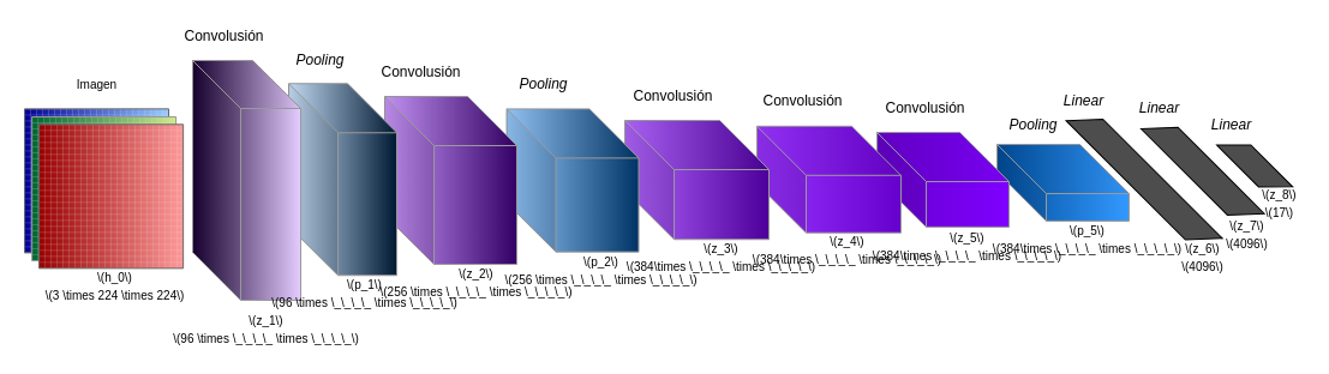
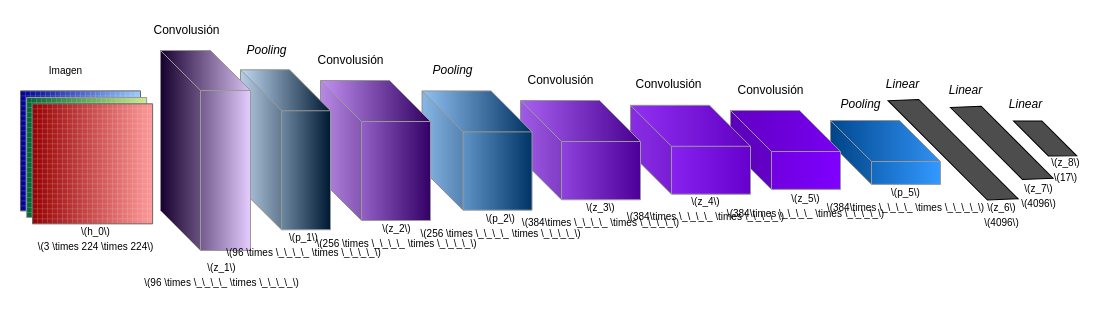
  <mxCell id="0" />
  <mxCell id="1" parent="0" />
  <mxCell id="2" value="" style="shape=cube;whiteSpace=wrap;html=1;boundedLbl=1;backgroundOutline=1;darkOpacity=0.05;darkOpacity2=0.1;strokeColor=#999999;strokeWidth=1;fillColor=#3399FF;gradientDirection=west;size=41;gradientColor=#004C99;" parent="1" vertex="1"><mxGeometry x="830" y="120" width="110" height="63.88" as="geometry" /></mxCell>
  <mxCell id="3" value="" style="shape=cube;whiteSpace=wrap;html=1;boundedLbl=1;backgroundOutline=1;darkOpacity=0.05;darkOpacity2=0.1;strokeColor=#999999;strokeWidth=1;fillColor=#7F00FF;gradientDirection=west;size=41;gradientColor=#6600CC;" parent="1" vertex="1"><mxGeometry x="730" y="110" width="110" height="78.88" as="geometry" /></mxCell>
  <mxCell id="4" value="" style="shape=cube;whiteSpace=wrap;html=1;boundedLbl=1;backgroundOutline=1;darkOpacity=0.05;darkOpacity2=0.1;strokeColor=#999999;strokeWidth=1;fillColor=#6600CC;gradientDirection=west;size=41;gradientColor=#9933FF;" parent="1" vertex="1"><mxGeometry x="630" y="104.81" width="120" height="88.88" as="geometry" /></mxCell>
  <mxCell id="5" value="" style="shape=cube;whiteSpace=wrap;html=1;boundedLbl=1;backgroundOutline=1;darkOpacity=0.05;darkOpacity2=0.1;strokeColor=#999999;strokeWidth=1;fillColor=#4C0099;gradientDirection=west;size=41;gradientColor=#B266FF;" parent="1" vertex="1"><mxGeometry x="520" y="100" width="120" height="99.25" as="geometry" /></mxCell>
  <mxCell id="6" value="" style="shape=cube;whiteSpace=wrap;html=1;boundedLbl=1;backgroundOutline=1;darkOpacity=0.05;darkOpacity2=0.1;strokeColor=#999999;strokeWidth=1;fillColor=#003366;gradientDirection=west;size=41;fontStyle=1;gradientColor=#99CCFF;" parent="1" vertex="1"><mxGeometry x="421.53" y="90.38" width="110" height="119.25" as="geometry" /></mxCell>
  <mxCell id="7" value="" style="shape=cube;whiteSpace=wrap;html=1;boundedLbl=1;backgroundOutline=1;darkOpacity=0.05;darkOpacity2=0.1;strokeColor=#999999;strokeWidth=1;fillColor=#330066;gradientDirection=west;size=41;gradientColor=#CC99FF;" parent="1" vertex="1"><mxGeometry x="320" y="80" width="110" height="140" as="geometry" /></mxCell>
  <mxCell id="8" value="" style="shape=cube;whiteSpace=wrap;html=1;boundedLbl=1;backgroundOutline=1;darkOpacity=0.05;darkOpacity2=0.1;strokeColor=#999999;strokeWidth=1;fillColor=#001933;gradientDirection=west;size=41;gradientColor=#CCE5FF;" parent="1" vertex="1"><mxGeometry x="240" y="69.25" width="90" height="160" as="geometry" /></mxCell>
  <mxCell id="9" value="" style="shape=parallelogram;perimeter=parallelogramPerimeter;whiteSpace=wrap;html=1;fixedSize=1;rotation=45;strokeColor=#000000;fillColor=#4D4D4D;" parent="1" vertex="1"><mxGeometry x="1010.004" y="127.873" width="69.29" height="20.1" as="geometry" /></mxCell>
  <mxCell id="10" value="" style="shape=parallelogram;perimeter=parallelogramPerimeter;whiteSpace=wrap;html=1;fixedSize=1;rotation=45;size=20.87;strokeColor=#000000;fillColor=#4D4D4D;" parent="1" vertex="1"><mxGeometry x="871.809" y="137.936" width="161.53" height="22.62" as="geometry" /></mxCell>
  <mxCell id="11" value="" style="shape=cube;whiteSpace=wrap;html=1;boundedLbl=1;backgroundOutline=1;darkOpacity=0.05;darkOpacity2=0.1;strokeColor=#999999;strokeWidth=1;fillColor=#E5CCFF;gradientDirection=west;size=40;gradientColor=#190033;" parent="1" vertex="1"><mxGeometry x="160" y="50" width="90" height="200" as="geometry" /></mxCell>
  <mxCell id="12" value="&lt;font color=&quot;#000000&quot;&gt;Convolusión&lt;/font&gt;" style="text;html=1;align=center;verticalAlign=middle;resizable=0;points=[];autosize=1;strokeColor=none;fillColor=none;" parent="1" vertex="1"><mxGeometry x="146.14" y="20" width="80" height="20" as="geometry" /></mxCell>
  <mxCell id="13" value="" style="group" parent="1" vertex="1" connectable="0"><mxGeometry x="20" y="90.38" width="132.126" height="132.954" as="geometry" /></mxCell>
  <mxCell id="14" value="&lt;font color=&quot;#000000&quot;&gt;&lt;br&gt;&lt;/font&gt;" style="verticalLabelPosition=bottom;verticalAlign=top;html=1;shape=mxgraph.basic.patternFillRect;fillStyle=grid;step=5;fillStrokeWidth=0.2;fillStrokeColor=#dddddd;fillColor=#000099;strokeColor=#666666;fontColor=#333333;gradientDirection=east;gradientColor=#99CCFF;" parent="13" vertex="1"><mxGeometry width="120" height="120" as="geometry" /></mxCell>
  <mxCell id="15" value="&lt;font color=&quot;#000000&quot;&gt;&lt;br&gt;&lt;/font&gt;" style="verticalLabelPosition=bottom;verticalAlign=top;html=1;shape=mxgraph.basic.patternFillRect;fillStyle=grid;step=5;fillStrokeWidth=0.2;fillStrokeColor=#dddddd;fillColor=#cdeb8b;strokeColor=#999999;gradientDirection=west;strokeWidth=1;gradientColor=#006633;" parent="13" vertex="1"><mxGeometry x="6.142" y="6.655" width="120" height="120" as="geometry" /></mxCell>
  <mxCell id="16" value="&lt;font color=&quot;#000000&quot;&gt;&lt;br&gt;&lt;/font&gt;" style="verticalLabelPosition=bottom;verticalAlign=top;html=1;shape=mxgraph.basic.patternFillRect;fillStyle=grid;step=5;fillStrokeWidth=0.2;fillStrokeColor=#dddddd;fillColor=#990000;strokeColor=#666666;fontColor=#333333;gradientDirection=east;gradientColor=#FF9999;" parent="13" vertex="1"><mxGeometry x="12.047" y="12.954" width="120.078" height="120" as="geometry" /></mxCell>
  <mxCell id="17" value="" style="shape=parallelogram;perimeter=parallelogramPerimeter;whiteSpace=wrap;html=1;fixedSize=1;rotation=45;size=20.87;strokeColor=#000000;fillColor=#4D4D4D;" parent="1" vertex="1"><mxGeometry x="940.002" y="131.039" width="122.58" height="22.62" as="geometry" /></mxCell>
  <mxCell id="18" value="&lt;font color=&quot;#000000&quot;&gt;Convolusión&lt;/font&gt;" style="text;html=1;align=center;verticalAlign=middle;resizable=0;points=[];autosize=1;strokeColor=none;fillColor=none;" parent="1" vertex="1"><mxGeometry x="310" y="50" width="80" height="20" as="geometry" /></mxCell>
  <mxCell id="19" value="&lt;font color=&quot;#000000&quot;&gt;Convolusión&lt;/font&gt;" style="text;html=1;align=center;verticalAlign=middle;resizable=0;points=[];autosize=1;strokeColor=none;fillColor=none;" parent="1" vertex="1"><mxGeometry x="520" y="70.38" width="80" height="20" as="geometry" /></mxCell>
  <mxCell id="20" value="&lt;font color=&quot;#000000&quot;&gt;Convolusión&lt;/font&gt;" style="text;html=1;align=center;verticalAlign=middle;resizable=0;points=[];autosize=1;strokeColor=none;fillColor=none;" parent="1" vertex="1"><mxGeometry x="628.109" y="74.33" width="80" height="20" as="geometry" /></mxCell>
  <mxCell id="21" value="&lt;font color=&quot;#000000&quot;&gt;Convolusión&lt;/font&gt;" style="text;html=1;align=center;verticalAlign=middle;resizable=0;points=[];autosize=1;strokeColor=none;fillColor=none;" parent="1" vertex="1"><mxGeometry x="730" y="80" width="80" height="20" as="geometry" /></mxCell>
  <mxCell id="22" value="&lt;font color=&quot;#000000&quot;&gt;&lt;i&gt;Pooling&lt;/i&gt;&lt;/font&gt;" style="text;html=1;align=center;verticalAlign=middle;resizable=0;points=[];autosize=1;strokeColor=none;fillColor=none;" parent="1" vertex="1"><mxGeometry x="236.14" y="40" width="60" height="20" as="geometry" /></mxCell>
  <mxCell id="23" value="&lt;font color=&quot;#000000&quot;&gt;&lt;i&gt;Pooling&lt;/i&gt;&lt;/font&gt;" style="text;html=1;align=center;verticalAlign=middle;resizable=0;points=[];autosize=1;strokeColor=none;fillColor=none;" parent="1" vertex="1"><mxGeometry x="421.53" y="60" width="60" height="20" as="geometry" /></mxCell>
  <mxCell id="24" value="&lt;font color=&quot;#000000&quot;&gt;&lt;i&gt;Pooling&lt;/i&gt;&lt;/font&gt;" style="text;html=1;align=center;verticalAlign=middle;resizable=0;points=[];autosize=1;strokeColor=none;fillColor=none;" parent="1" vertex="1"><mxGeometry x="830" y="94.33" width="60" height="20" as="geometry" /></mxCell>
  <mxCell id="25" value="&lt;font color=&quot;#000000&quot;&gt;&lt;i&gt;Linear&lt;/i&gt;&lt;/font&gt;" style="text;html=1;align=center;verticalAlign=middle;resizable=0;points=[];autosize=1;strokeColor=none;fillColor=none;" parent="1" vertex="1"><mxGeometry x="876.81" y="74.33" width="50" height="20" as="geometry" /></mxCell>
  <mxCell id="26" value="&lt;font color=&quot;#000000&quot;&gt;&lt;i&gt;Linear&lt;/i&gt;&lt;/font&gt;" style="text;html=1;align=center;verticalAlign=middle;resizable=0;points=[];autosize=1;strokeColor=none;fillColor=none;" parent="1" vertex="1"><mxGeometry x="940" y="80" width="50" height="20" as="geometry" /></mxCell>
  <mxCell id="27" value="&lt;font color=&quot;#000000&quot;&gt;&lt;i&gt;Linear&lt;/i&gt;&lt;/font&gt;" style="text;html=1;align=center;verticalAlign=middle;resizable=0;points=[];autosize=1;strokeColor=none;fillColor=none;" parent="1" vertex="1"><mxGeometry x="1000" y="94.33" width="50" height="20" as="geometry" /></mxCell>
- <mxCell id="28" value="&lt;font color=&quot;#000000&quot;&gt;&lt;font style=&quot;font-size: 10px&quot;&gt;Imagen&lt;/font&gt;&lt;br&gt;&lt;/font&gt;" style="text;html=1;align=center;verticalAlign=middle;resizable=0;points=[];autosize=1;strokeColor=none;fillColor=none;" parent="1" vertex="1"><mxGeometry x="55" y="60" width="50" height="20" as="geometry" /></mxCell>
+ <mxCell id="28" value="&lt;font color=&quot;#000000&quot;&gt;&lt;font style=&quot;font-size: 10px&quot;&gt;Imagen&lt;/font&gt;&lt;br&gt;&lt;/font&gt;" style="text;html=1;align=center;verticalAlign=middle;resizable=0;points=[];autosize=1;strokeColor=none;fillColor=none;" parent="1" vertex="1"><mxGeometry x="40" y="60" width="50" height="20" as="geometry" /></mxCell>
  <mxCell id="29" value="&lt;font color=&quot;#000000&quot; style=&quot;font-size: 10px&quot;&gt;\(z_1\)&lt;br&gt;\(96 \times \_\_\_\_ \times \_\_\_\_\)&lt;br&gt;&lt;/font&gt;" style="text;html=1;align=center;verticalAlign=middle;resizable=0;points=[];autosize=1;strokeColor=none;fillColor=none;" parent="1" vertex="1"><mxGeometry x="135.984" y="259.25" width="170" height="30" as="geometry" /></mxCell>
  <mxCell id="30" value="&lt;font color=&quot;#000000&quot; style=&quot;font-size: 10px&quot;&gt;\(h_0\)&lt;br&gt;\(3 \times 224 \times 224\)&lt;br&gt;&lt;/font&gt;" style="text;html=1;align=center;verticalAlign=middle;resizable=0;points=[];autosize=1;strokeColor=none;fillColor=none;" parent="1" vertex="1"><mxGeometry x="30" y="223.33" width="130" height="30" as="geometry" /></mxCell>
  <mxCell id="31" value="&lt;font color=&quot;#000000&quot; style=&quot;font-size: 10px&quot;&gt;\(z_2\)&lt;br&gt;\(256 \times \_\_\_\_ \times \_\_\_\_\)&lt;br&gt;&lt;/font&gt;" style="text;html=1;align=center;verticalAlign=middle;resizable=0;points=[];autosize=1;strokeColor=none;fillColor=none;" parent="1" vertex="1"><mxGeometry x="306.14" y="220" width="180" height="30" as="geometry" /></mxCell>
  <mxCell id="32" value="&lt;font color=&quot;#000000&quot; style=&quot;font-size: 10px&quot;&gt;\(p_1\)&lt;br&gt;\(96 \times \_\_\_\_ \times \_\_\_\_\)&lt;br&gt;&lt;/font&gt;" style="text;html=1;align=center;verticalAlign=middle;resizable=0;points=[];autosize=1;strokeColor=none;fillColor=none;" parent="1" vertex="1"><mxGeometry x="217.874" y="229.25" width="170" height="30" as="geometry" /></mxCell>
  <mxCell id="33" value="&lt;font color=&quot;#000000&quot; style=&quot;font-size: 10px&quot;&gt;\(p_2\)&lt;br&gt;\(256 \times \_\_\_\_ \times \_\_\_\_\)&lt;br&gt;&lt;/font&gt;" style="text;html=1;align=center;verticalAlign=middle;resizable=0;points=[];autosize=1;strokeColor=none;fillColor=none;" parent="1" vertex="1"><mxGeometry x="410" y="209.63" width="180" height="30" as="geometry" /></mxCell>
  <mxCell id="34" value="&lt;font color=&quot;#000000&quot; style=&quot;font-size: 10px&quot;&gt;\(z_3\)&lt;br&gt;\(384\times \_\_\_\_ \times \_\_\_\_\)&lt;br&gt;&lt;/font&gt;" style="text;html=1;align=center;verticalAlign=middle;resizable=0;points=[];autosize=1;strokeColor=none;fillColor=none;" parent="1" vertex="1"><mxGeometry x="515" y="199.25" width="170" height="30" as="geometry" /></mxCell>
  <mxCell id="35" value="&lt;font color=&quot;#000000&quot; style=&quot;font-size: 10px&quot;&gt;\(z_4\)&lt;br&gt;\(384\times \_\_\_\_ \times \_\_\_\_\)&lt;br&gt;&lt;/font&gt;" style="text;html=1;align=center;verticalAlign=middle;resizable=0;points=[];autosize=1;strokeColor=none;fillColor=none;" parent="1" vertex="1"><mxGeometry x="620" y="193.33" width="170" height="30" as="geometry" /></mxCell>
  <mxCell id="36" value="&lt;font color=&quot;#000000&quot; style=&quot;font-size: 10px&quot;&gt;\(z_5\)&lt;br&gt;\(384\times \_\_\_\_ \times \_\_\_\_\)&lt;br&gt;&lt;/font&gt;" style="text;html=1;align=center;verticalAlign=middle;resizable=0;points=[];autosize=1;strokeColor=none;fillColor=none;" parent="1" vertex="1"><mxGeometry x="720" y="190" width="170" height="30" as="geometry" /></mxCell>
  <mxCell id="37" value="&lt;font color=&quot;#000000&quot; style=&quot;font-size: 10px&quot;&gt;\(p_5\)&lt;br&gt;\(384\times \_\_\_\_ \times \_\_\_\_\)&lt;br&gt;&lt;/font&gt;" style="text;html=1;align=center;verticalAlign=middle;resizable=0;points=[];autosize=1;strokeColor=none;fillColor=none;" parent="1" vertex="1"><mxGeometry x="820" y="183.88" width="170" height="30" as="geometry" /></mxCell>
  <mxCell id="38" value="&lt;font color=&quot;#000000&quot; style=&quot;font-size: 10px&quot;&gt;\(z_6\)&lt;br&gt;\(4096\)&lt;br&gt;&lt;/font&gt;" style="text;html=1;align=center;verticalAlign=middle;resizable=0;points=[];autosize=1;strokeColor=none;fillColor=none;" parent="1" vertex="1"><mxGeometry x="976.29" y="199.25" width="50" height="30" as="geometry" /></mxCell>
  <mxCell id="39" value="&lt;font color=&quot;#000000&quot; style=&quot;font-size: 10px&quot;&gt;\(z_7\)&lt;br&gt;\(4096\)&lt;br&gt;&lt;/font&gt;" style="text;html=1;align=center;verticalAlign=middle;resizable=0;points=[];autosize=1;strokeColor=none;fillColor=none;" parent="1" vertex="1"><mxGeometry x="1012.58" y="180" width="50" height="30" as="geometry" /></mxCell>
  <mxCell id="40" value="&lt;font color=&quot;#000000&quot; style=&quot;font-size: 10px&quot;&gt;\(z_8\)&lt;br&gt;\(17\)&lt;br&gt;&lt;/font&gt;" style="text;html=1;align=center;verticalAlign=middle;resizable=0;points=[];autosize=1;strokeColor=none;fillColor=none;" parent="1" vertex="1"><mxGeometry x="1045" y="153.66" width="40" height="30" as="geometry" /></mxCell>
